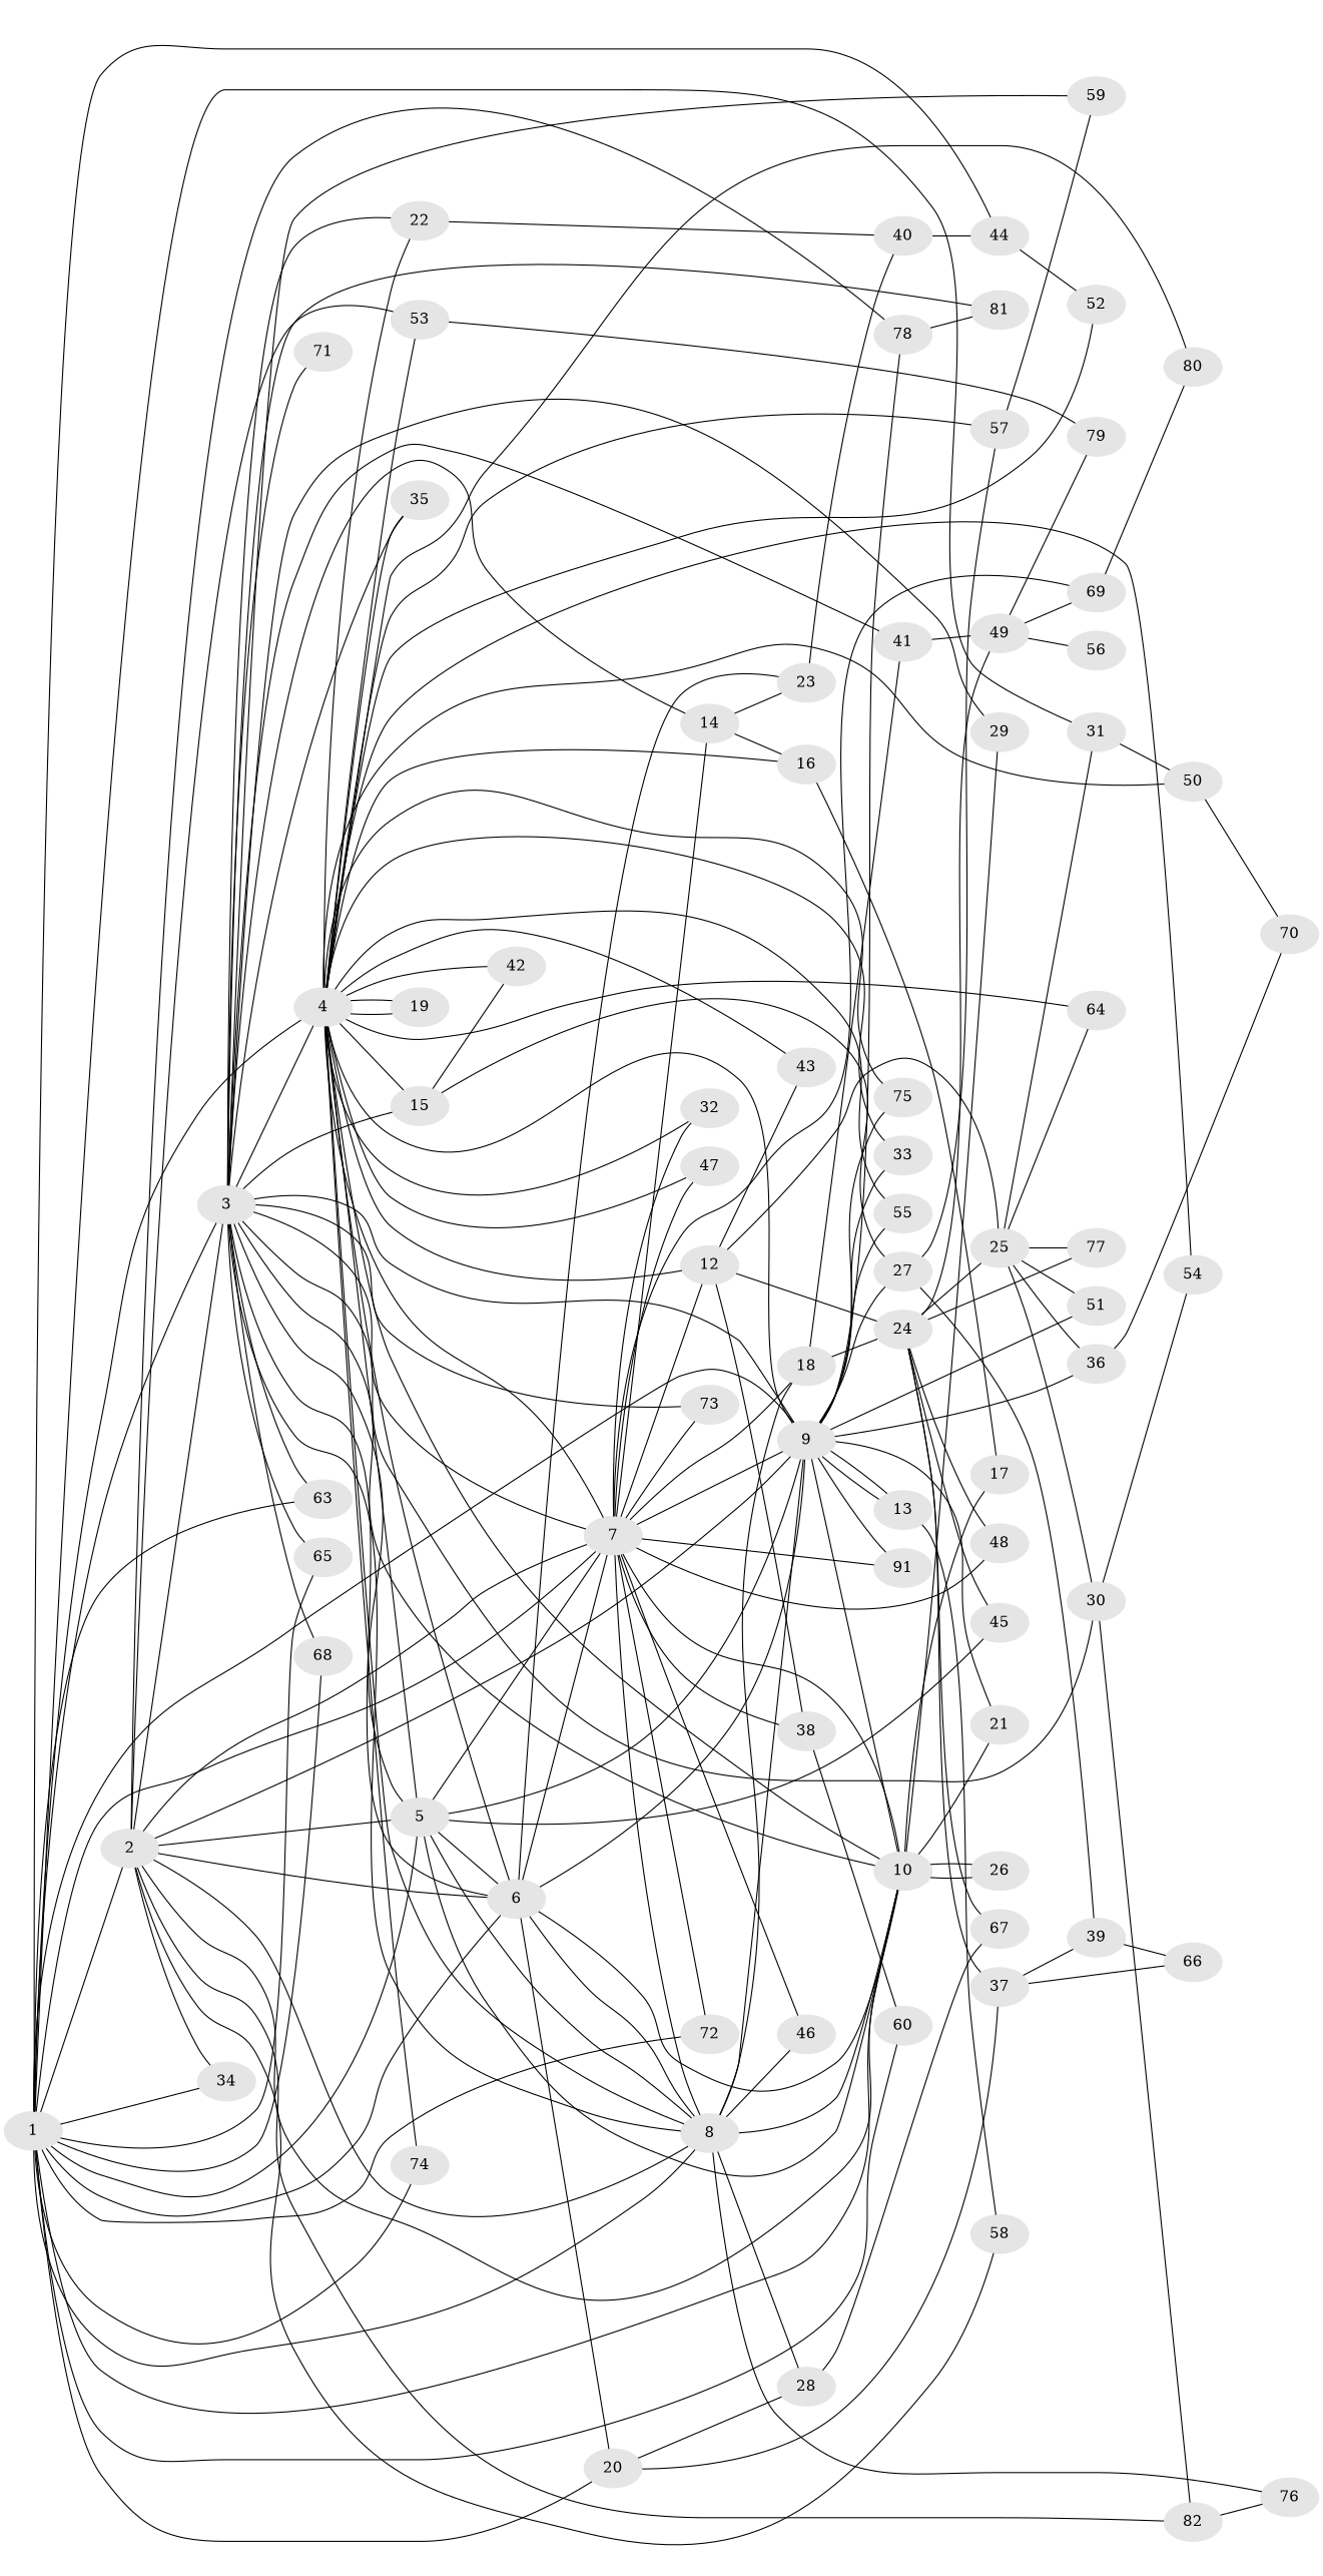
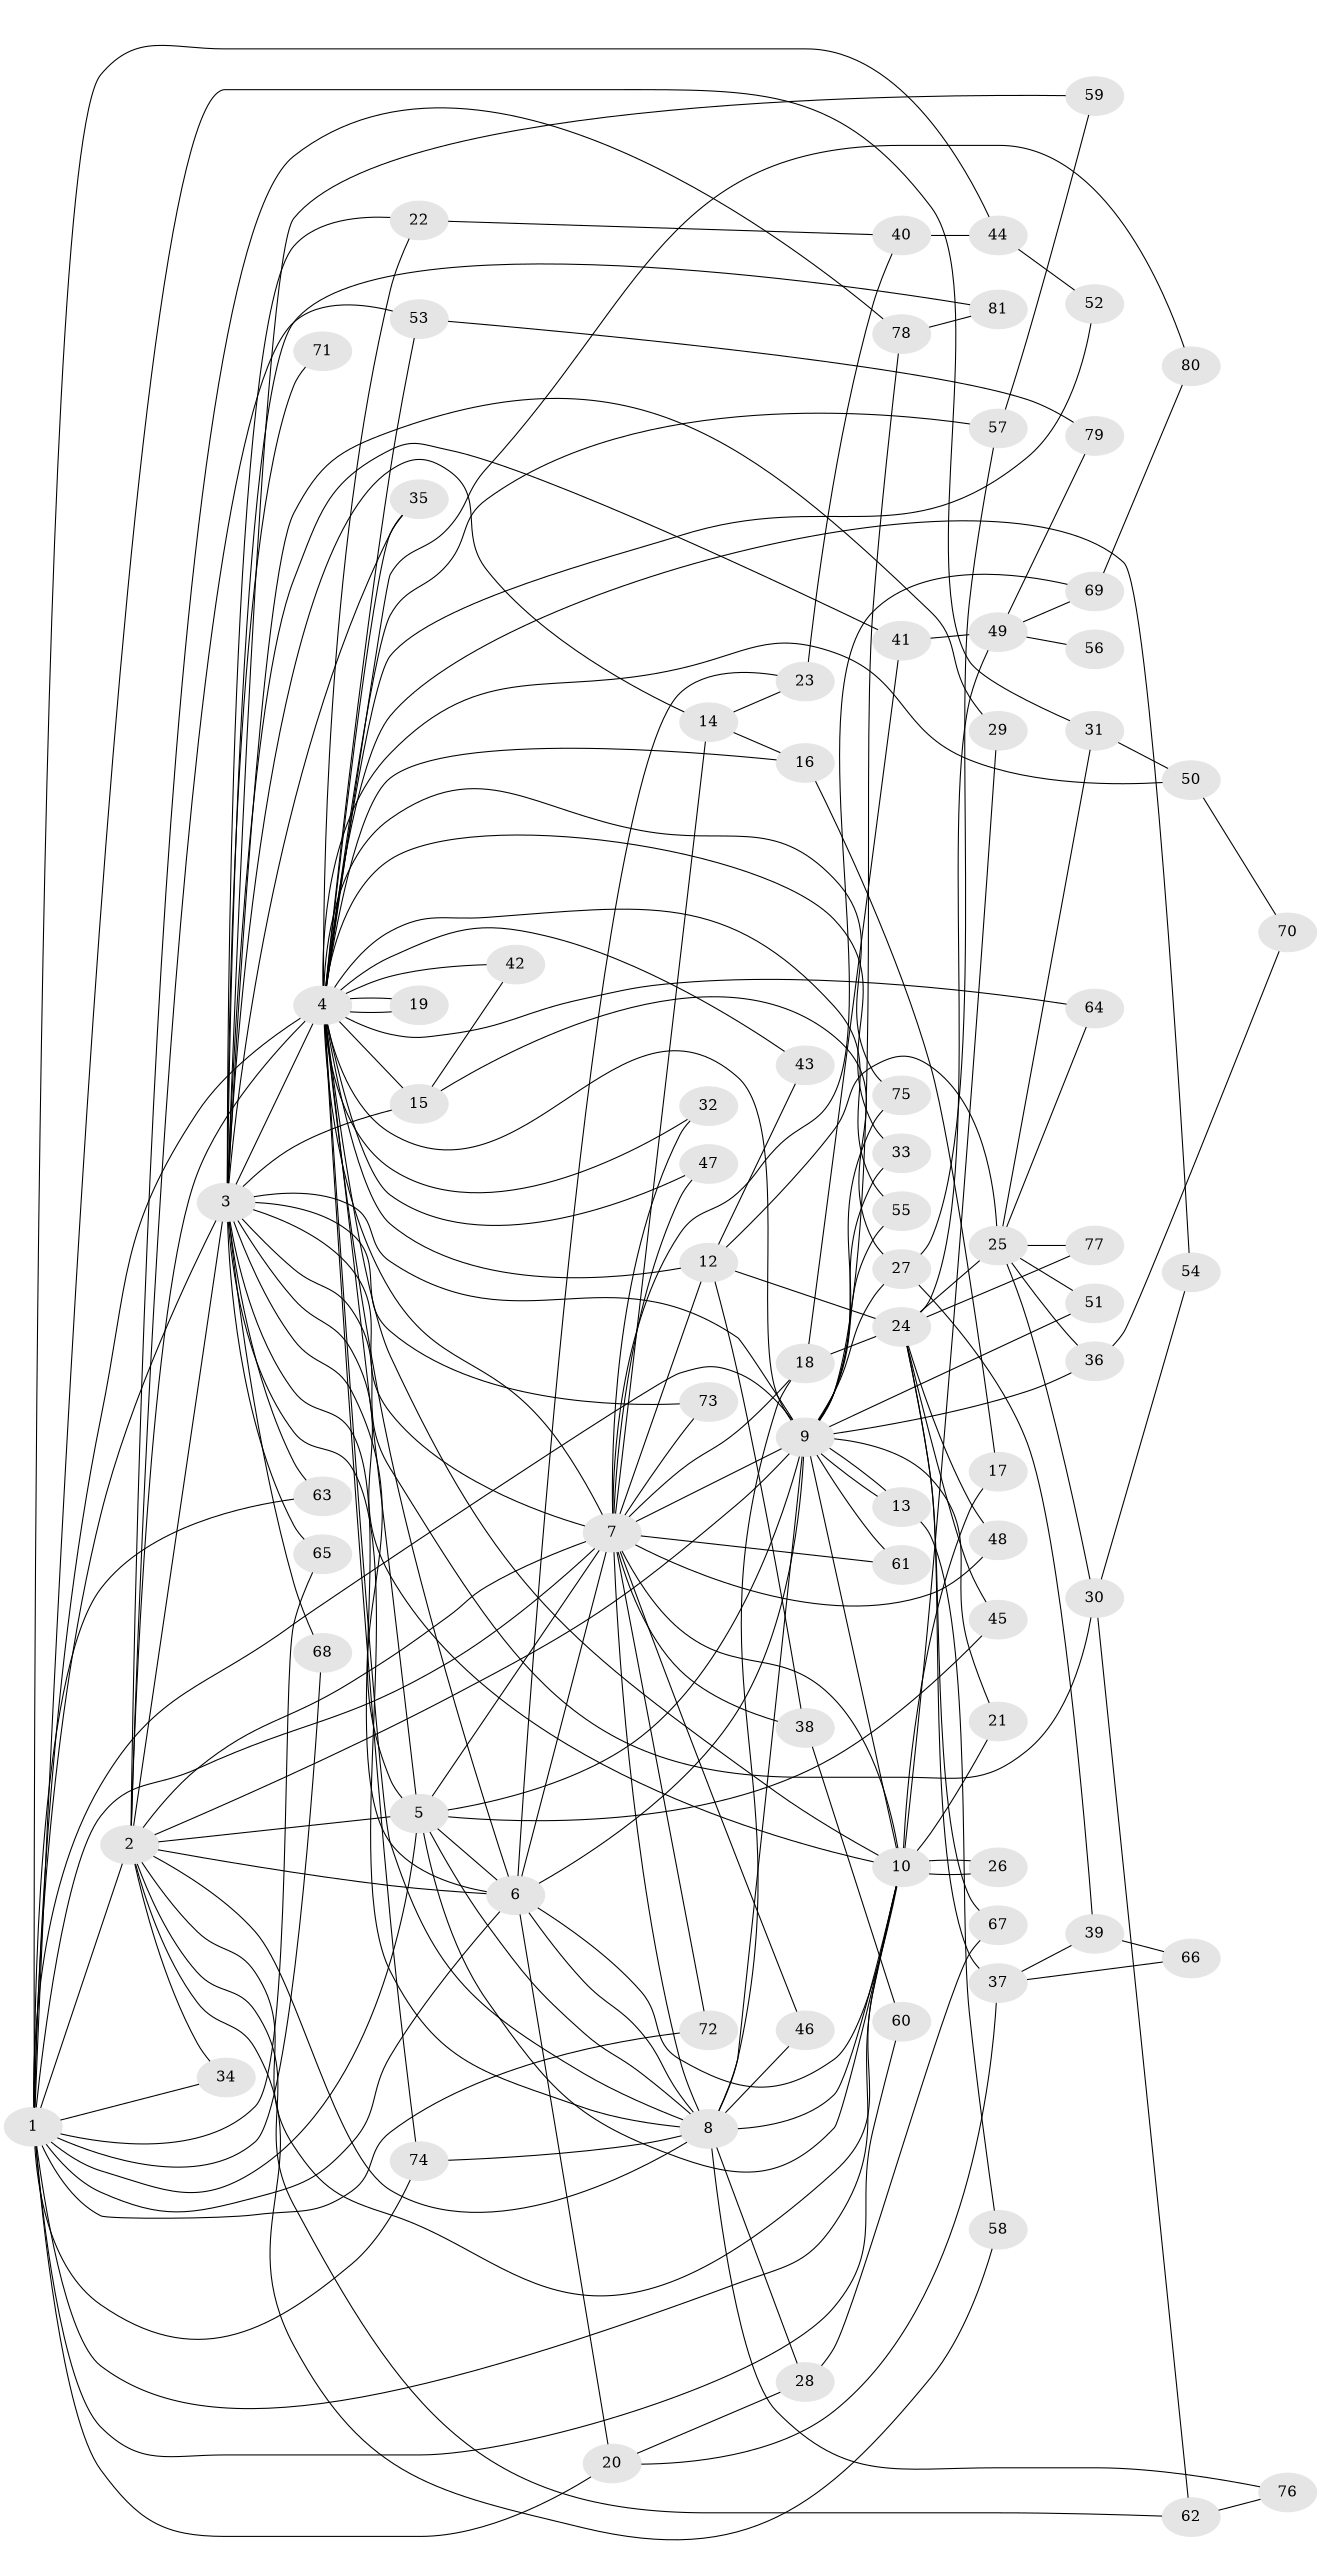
  graph {
    rankdir=LR
    node [color=gray90 style=filled]
    1
    2
    3
    4
    5
    6
    7
    8
    9
    10
    20
    31
    34
    44
    60
    63
    65
    68
    72
    74
    53
    58
-   62 [label=82]
+   62
    78
    14
    15
    22
    29
    30
    35
    41
    59
    71
    73
    81
    12
    16
    19
    32
    33
    42
    43
    47
    50
    52
    54
    55
    57
    64
    75
    80
    45
    23
    18
    38
    46
    48
-   61 [label=91]
+   61
    69
    28
    76
    13
    21
    27
    36
    51
    17
    26
    37
    79
    40
    49
    24
    25
    70
    67
    39
    77
    66
    56
    1 -- 2
    1 -- 3
    1 -- 4
    1 -- 5
    1 -- 6
    1 -- 7
-   1 -- 8
+   74 -- 8
    1 -- 9
    1 -- 10
    1 -- 20
    1 -- 31
    1 -- 34
    1 -- 44
    1 -- 60
    1 -- 63
    1 -- 65
    1 -- 68
    1 -- 72
    1 -- 74
    2 -- 3
+   2 -- 4
    2 -- 5
    2 -- 6
    2 -- 7
    2 -- 8
    2 -- 9
    2 -- 10
    2 -- 34
    2 -- 53
    2 -- 58
    2 -- 62
    2 -- 78
    3 -- 4
    3 -- 5
    3 -- 6
    3 -- 7
    3 -- 8
    3 -- 9
    3 -- 10
    3 -- 63
    3 -- 65
    3 -- 68
    3 -- 14
    3 -- 15
    3 -- 22
    3 -- 29
    3 -- 30
    3 -- 35
    3 -- 41
    3 -- 59
    3 -- 71
    3 -- 73
    3 -- 81
    4 -- 5
    4 -- 6
    4 -- 7
    4 -- 8
    4 -- 9
    4 -- 10
    4 -- 74
    4 -- 53
    4 -- 15
    4 -- 22
    4 -- 35
    4 -- 12
    4 -- 16
    4 -- 19
    4 -- 19
    4 -- 32
    4 -- 33
    4 -- 42
    4 -- 43
    4 -- 47
    4 -- 50
    4 -- 52
    4 -- 54
    4 -- 55
    4 -- 57
    4 -- 64
    4 -- 75
    4 -- 80
    5 -- 6
    5 -- 7
    5 -- 8
    5 -- 9
    5 -- 10
    5 -- 45
    6 -- 7
    6 -- 8
    6 -- 9
    6 -- 10
    6 -- 20
    6 -- 23
    7 -- 8
    7 -- 9
    7 -- 10
    7 -- 72
    7 -- 14
    7 -- 73
    7 -- 12
    7 -- 32
    7 -- 47
    7 -- 18
    7 -- 38
    7 -- 46
    7 -- 48
    7 -- 61
    7 -- 69
    8 -- 9
    8 -- 10
    8 -- 18
    8 -- 46
    8 -- 28
    8 -- 76
    9 -- 10
    9 -- 78
    9 -- 33
    9 -- 55
    9 -- 75
    9 -- 61
    9 -- 13
    9 -- 13
    9 -- 21
    9 -- 27
    9 -- 36
    9 -- 51
    10 -- 29
    10 -- 21
    10 -- 17
    10 -- 26
    10 -- 26
    20 -- 28
    20 -- 37
    31 -- 50
    44 -- 52
    53 -- 79
    62 -- 76
    78 -- 81
    14 -- 16
    14 -- 23
    15 -- 42
    15 -- 27
    22 -- 40
    30 -- 62
    30 -- 54
    41 -- 49
    12 -- 43
    12 -- 38
    12 -- 24
    12 -- 25
    16 -- 17
    50 -- 70
    57 -- 59
    23 -- 40
    18 -- 41
    18 -- 24
    38 -- 60
    69 -- 80
    28 -- 67
    13 -- 58
    27 -- 57
    27 -- 39
    36 -- 70
    37 -- 39
    37 -- 66
    40 -- 44
    49 -- 69
    49 -- 79
    49 -- 56
    24 -- 45
    24 -- 48
    24 -- 37
    24 -- 49
    24 -- 25
    24 -- 67
    24 -- 77
    25 -- 31
    25 -- 30
    25 -- 64
    25 -- 36
    25 -- 51
    25 -- 77
    39 -- 66
  }
